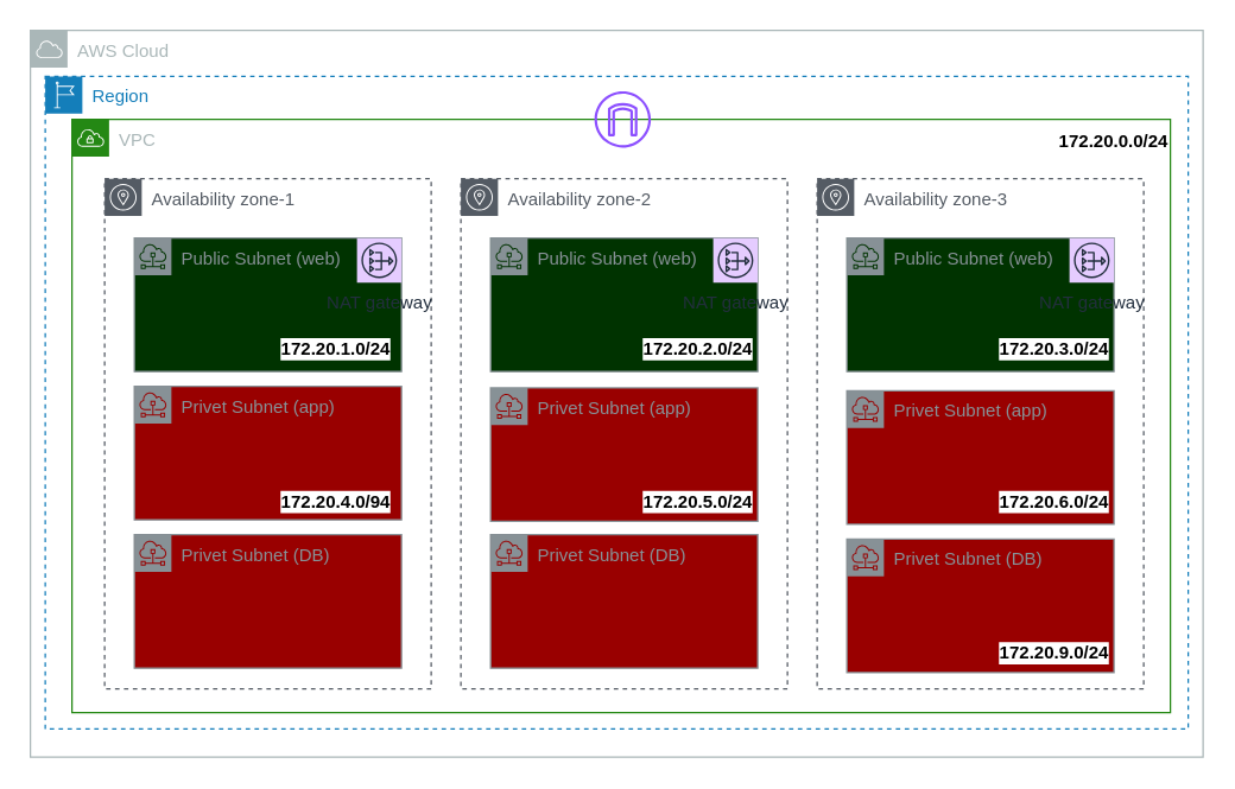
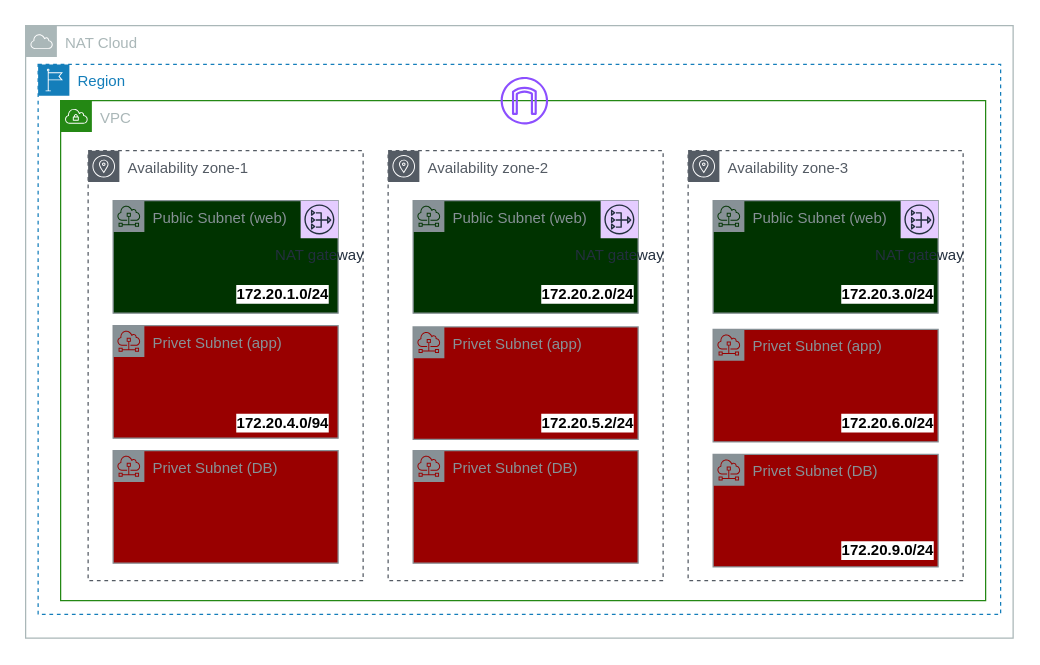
  <mxCell id="0" />
  <mxCell id="1" parent="0" />
- <mxCell id="2" value="AWS Cloud" style="sketch=0;outlineConnect=0;gradientColor=none;html=1;whiteSpace=wrap;fontSize=12;fontStyle=0;shape=mxgraph.aws4.group;grIcon=mxgraph.aws4.group_aws_cloud;strokeColor=#AAB7B8;fillColor=none;verticalAlign=top;align=left;spacingLeft=30;fontColor=#AAB7B8;dashed=0;" vertex="1" parent="1"><mxGeometry x="20" y="20" width="790" height="490" as="geometry" /></mxCell>
+ <mxCell id="2" value="NAT Cloud" style="sketch=0;outlineConnect=0;gradientColor=none;html=1;whiteSpace=wrap;fontSize=12;fontStyle=0;shape=mxgraph.aws4.group;grIcon=mxgraph.aws4.group_aws_cloud;strokeColor=#AAB7B8;fillColor=none;verticalAlign=top;align=left;spacingLeft=30;fontColor=#AAB7B8;dashed=0;" vertex="1" parent="1"><mxGeometry x="20" y="20" width="790" height="490" as="geometry" /></mxCell>
  <mxCell id="3" value="VPC" style="points=[[0,0],[0.25,0],[0.5,0],[0.75,0],[1,0],[1,0.25],[1,0.5],[1,0.75],[1,1],[0.75,1],[0.5,1],[0.25,1],[0,1],[0,0.75],[0,0.5],[0,0.25]];outlineConnect=0;gradientColor=none;html=1;whiteSpace=wrap;fontSize=12;fontStyle=0;container=1;pointerEvents=0;collapsible=0;recursiveResize=0;shape=mxgraph.aws4.group;grIcon=mxgraph.aws4.group_vpc;strokeColor=#248814;fillColor=none;verticalAlign=top;align=left;spacingLeft=30;fontColor=#AAB7B8;dashed=0;" vertex="1" parent="1"><mxGeometry x="48" y="80" width="740" height="400" as="geometry" /></mxCell>
  <mxCell id="4" value="" style="sketch=0;outlineConnect=0;fontColor=#232F3E;gradientColor=none;fillColor=#8C4FFF;strokeColor=none;dashed=0;verticalLabelPosition=bottom;verticalAlign=top;align=center;html=1;fontSize=12;fontStyle=0;aspect=fixed;pointerEvents=1;shape=mxgraph.aws4.internet_gateway;" vertex="1" parent="3"><mxGeometry x="352" y="-19" width="38" height="38" as="geometry" /></mxCell>
  <mxCell id="5" value="Availability zone-1" style="sketch=0;outlineConnect=0;gradientColor=none;html=1;whiteSpace=wrap;fontSize=12;fontStyle=0;shape=mxgraph.aws4.group;grIcon=mxgraph.aws4.group_availability_zone;strokeColor=#545B64;fillColor=none;verticalAlign=top;align=left;spacingLeft=30;fontColor=#545B64;dashed=1;" vertex="1" parent="1"><mxGeometry x="70" y="120" width="220" height="344" as="geometry" /></mxCell>
  <mxCell id="6" value="Public Subnet (web)" style="sketch=0;outlineConnect=0;gradientColor=none;html=1;whiteSpace=wrap;fontSize=12;fontStyle=0;shape=mxgraph.aws4.group;grIcon=mxgraph.aws4.group_subnet;strokeColor=#879196;fillColor=#003300;verticalAlign=top;align=left;spacingLeft=30;fontColor=#879196;dashed=0;points=[[0.35,0.15,0,0,0]];" vertex="1" parent="1"><mxGeometry x="90" y="160" width="180" height="90" as="geometry" /></mxCell>
  <mxCell id="7" value="Privet Subnet (app)" style="sketch=0;outlineConnect=0;gradientColor=none;html=1;whiteSpace=wrap;fontSize=12;fontStyle=0;shape=mxgraph.aws4.group;grIcon=mxgraph.aws4.group_subnet;strokeColor=#879196;fillColor=#990000;verticalAlign=top;align=left;spacingLeft=30;fontColor=#879196;dashed=0;" vertex="1" parent="1"><mxGeometry x="90" y="260" width="180" height="90" as="geometry" /></mxCell>
  <mxCell id="8" value="Privet Subnet (DB)" style="sketch=0;outlineConnect=0;gradientColor=none;html=1;whiteSpace=wrap;fontSize=12;fontStyle=0;shape=mxgraph.aws4.group;grIcon=mxgraph.aws4.group_subnet;strokeColor=#879196;fillColor=#990000;verticalAlign=top;align=left;spacingLeft=30;fontColor=#879196;dashed=0;" vertex="1" parent="1"><mxGeometry x="90" y="360" width="180" height="90" as="geometry" /></mxCell>
  <mxCell id="9" value="Availability zone-2" style="sketch=0;outlineConnect=0;gradientColor=none;html=1;whiteSpace=wrap;fontSize=12;fontStyle=0;shape=mxgraph.aws4.group;grIcon=mxgraph.aws4.group_availability_zone;strokeColor=#545B64;fillColor=none;verticalAlign=top;align=left;spacingLeft=30;fontColor=#545B64;dashed=1;" vertex="1" parent="1"><mxGeometry x="310" y="120" width="220" height="344" as="geometry" /></mxCell>
  <mxCell id="10" value="Availability zone-3" style="sketch=0;outlineConnect=0;gradientColor=none;html=1;whiteSpace=wrap;fontSize=12;fontStyle=0;shape=mxgraph.aws4.group;grIcon=mxgraph.aws4.group_availability_zone;strokeColor=#545B64;fillColor=none;verticalAlign=top;align=left;spacingLeft=30;fontColor=#545B64;dashed=1;" vertex="1" parent="1"><mxGeometry x="550" y="120" width="220" height="344" as="geometry" /></mxCell>
  <mxCell id="11" value="Public Subnet (web)" style="sketch=0;outlineConnect=0;gradientColor=none;html=1;whiteSpace=wrap;fontSize=12;fontStyle=0;shape=mxgraph.aws4.group;grIcon=mxgraph.aws4.group_subnet;strokeColor=#879196;fillColor=#003300;verticalAlign=top;align=left;spacingLeft=30;fontColor=#879196;dashed=0;" vertex="1" parent="1"><mxGeometry x="330" y="160" width="180" height="90" as="geometry" /></mxCell>
  <mxCell id="12" value="Privet Subnet (app)" style="sketch=0;outlineConnect=0;gradientColor=none;html=1;whiteSpace=wrap;fontSize=12;fontStyle=0;shape=mxgraph.aws4.group;grIcon=mxgraph.aws4.group_subnet;strokeColor=#879196;fillColor=#990000;verticalAlign=top;align=left;spacingLeft=30;fontColor=#879196;dashed=0;" vertex="1" parent="1"><mxGeometry x="330" y="261" width="180" height="90" as="geometry" /></mxCell>
  <mxCell id="13" value="Privet Subnet (DB)" style="sketch=0;outlineConnect=0;gradientColor=none;html=1;whiteSpace=wrap;fontSize=12;fontStyle=0;shape=mxgraph.aws4.group;grIcon=mxgraph.aws4.group_subnet;strokeColor=#879196;fillColor=#990000;verticalAlign=top;align=left;spacingLeft=30;fontColor=#879196;dashed=0;" vertex="1" parent="1"><mxGeometry x="330" y="360" width="180" height="90" as="geometry" /></mxCell>
  <mxCell id="14" value="Public Subnet (web)" style="sketch=0;outlineConnect=0;gradientColor=none;html=1;whiteSpace=wrap;fontSize=12;fontStyle=0;shape=mxgraph.aws4.group;grIcon=mxgraph.aws4.group_subnet;strokeColor=#879196;fillColor=#003300;verticalAlign=top;align=left;spacingLeft=30;fontColor=#879196;dashed=0;" vertex="1" parent="1"><mxGeometry x="570" y="160" width="180" height="90" as="geometry" /></mxCell>
  <mxCell id="15" value="Privet Subnet (app)" style="sketch=0;outlineConnect=0;gradientColor=none;html=1;whiteSpace=wrap;fontSize=12;fontStyle=0;shape=mxgraph.aws4.group;grIcon=mxgraph.aws4.group_subnet;strokeColor=#879196;fillColor=#990000;verticalAlign=top;align=left;spacingLeft=30;fontColor=#879196;dashed=0;" vertex="1" parent="1"><mxGeometry x="570" y="263" width="180" height="90" as="geometry" /></mxCell>
  <mxCell id="16" value="Privet Subnet (DB)" style="sketch=0;outlineConnect=0;gradientColor=none;html=1;whiteSpace=wrap;fontSize=12;fontStyle=0;shape=mxgraph.aws4.group;grIcon=mxgraph.aws4.group_subnet;strokeColor=#879196;fillColor=#990000;verticalAlign=top;align=left;spacingLeft=30;fontColor=#879196;dashed=0;" vertex="1" parent="1"><mxGeometry x="570" y="363" width="180" height="90" as="geometry" /></mxCell>
  <mxCell id="17" value="Region" style="points=[[0,0],[0.25,0],[0.5,0],[0.75,0],[1,0],[1,0.25],[1,0.5],[1,0.75],[1,1],[0.75,1],[0.5,1],[0.25,1],[0,1],[0,0.75],[0,0.5],[0,0.25]];outlineConnect=0;gradientColor=none;html=1;whiteSpace=wrap;fontSize=12;fontStyle=0;container=1;pointerEvents=0;collapsible=0;recursiveResize=0;shape=mxgraph.aws4.group;grIcon=mxgraph.aws4.group_region;strokeColor=#147EBA;fillColor=none;verticalAlign=top;align=left;spacingLeft=30;fontColor=#147EBA;dashed=1;" vertex="1" parent="1"><mxGeometry x="30" y="51" width="770" height="440" as="geometry" /></mxCell>
- <mxCell id="18" value="&lt;b&gt;172.20.5.0/24&lt;/b&gt;" style="text;html=1;strokeColor=none;fillColor=none;align=center;verticalAlign=middle;whiteSpace=wrap;rounded=0;labelBorderColor=none;labelBackgroundColor=default;" vertex="1" parent="17"><mxGeometry x="410" y="272" width="60" height="30" as="geometry" /></mxCell>
+ <mxCell id="18" value="&lt;b&gt;172.20.5.2/24&lt;/b&gt;" style="text;html=1;strokeColor=none;fillColor=none;align=center;verticalAlign=middle;whiteSpace=wrap;rounded=0;labelBorderColor=none;labelBackgroundColor=default;" vertex="1" parent="17"><mxGeometry x="410" y="272" width="60" height="30" as="geometry" /></mxCell>
  <mxCell id="19" value="NAT gateway" style="sketch=0;outlineConnect=0;fontColor=#232F3E;gradientColor=none;strokeColor=#232F3E;fillColor=#E5CCFF;dashed=0;verticalLabelPosition=bottom;verticalAlign=top;align=center;html=1;fontSize=12;fontStyle=0;aspect=fixed;shape=mxgraph.aws4.resourceIcon;resIcon=mxgraph.aws4.nat_gateway;" vertex="1" parent="1"><mxGeometry x="240" y="160" width="30" height="30" as="geometry" /></mxCell>
  <mxCell id="20" value="NAT gateway" style="sketch=0;outlineConnect=0;fontColor=#232F3E;gradientColor=none;strokeColor=#232F3E;fillColor=#E5CCFF;dashed=0;verticalLabelPosition=bottom;verticalAlign=top;align=center;html=1;fontSize=12;fontStyle=0;aspect=fixed;shape=mxgraph.aws4.resourceIcon;resIcon=mxgraph.aws4.nat_gateway;" vertex="1" parent="1"><mxGeometry x="480" y="160" width="30" height="30" as="geometry" /></mxCell>
  <mxCell id="21" value="NAT gateway" style="sketch=0;outlineConnect=0;fontColor=#232F3E;gradientColor=none;strokeColor=#232F3E;fillColor=#E5CCFF;dashed=0;verticalLabelPosition=bottom;verticalAlign=top;align=center;html=1;fontSize=12;fontStyle=0;aspect=fixed;shape=mxgraph.aws4.resourceIcon;resIcon=mxgraph.aws4.nat_gateway;" vertex="1" parent="1"><mxGeometry x="720" y="160" width="30" height="30" as="geometry" /></mxCell>
  <mxCell id="22" value="&lt;b&gt;172.20.1.0/24&lt;/b&gt;" style="text;html=1;strokeColor=none;fillColor=none;align=center;verticalAlign=middle;whiteSpace=wrap;rounded=0;labelBorderColor=none;labelBackgroundColor=default;" vertex="1" parent="1"><mxGeometry x="196" y="220" width="60" height="30" as="geometry" /></mxCell>
  <mxCell id="23" value="&lt;b&gt;172.20.2.0/24&lt;/b&gt;" style="text;html=1;strokeColor=none;fillColor=none;align=center;verticalAlign=middle;whiteSpace=wrap;rounded=0;labelBorderColor=none;labelBackgroundColor=default;" vertex="1" parent="1"><mxGeometry x="440" y="220" width="60" height="30" as="geometry" /></mxCell>
  <mxCell id="24" value="&lt;b&gt;172.20.3.0/24&lt;/b&gt;" style="text;html=1;strokeColor=none;fillColor=none;align=center;verticalAlign=middle;whiteSpace=wrap;rounded=0;labelBorderColor=none;labelBackgroundColor=default;" vertex="1" parent="1"><mxGeometry x="680" y="220" width="60" height="30" as="geometry" /></mxCell>
  <mxCell id="25" value="&lt;b&gt;172.20.4.0/94&lt;/b&gt;" style="text;html=1;strokeColor=none;fillColor=none;align=center;verticalAlign=middle;whiteSpace=wrap;rounded=0;labelBorderColor=none;labelBackgroundColor=default;" vertex="1" parent="1"><mxGeometry x="196" y="323" width="60" height="30" as="geometry" /></mxCell>
  <mxCell id="26" value="&lt;b&gt;172.20.6.0/24&lt;/b&gt;" style="text;html=1;strokeColor=none;fillColor=none;align=center;verticalAlign=middle;whiteSpace=wrap;rounded=0;labelBorderColor=none;labelBackgroundColor=default;" vertex="1" parent="1"><mxGeometry x="680" y="323" width="60" height="30" as="geometry" /></mxCell>
  <mxCell id="27" value="&lt;b&gt;172.20.9.0/24&lt;/b&gt;" style="text;html=1;strokeColor=none;fillColor=none;align=center;verticalAlign=middle;whiteSpace=wrap;rounded=0;labelBorderColor=none;labelBackgroundColor=default;" vertex="1" parent="1"><mxGeometry x="680" y="425" width="60" height="30" as="geometry" /></mxCell>
- <mxCell id="28" value="&lt;b&gt;172.20.0.0/24&lt;/b&gt;" style="text;html=1;strokeColor=none;fillColor=none;align=center;verticalAlign=middle;whiteSpace=wrap;rounded=0;labelBorderColor=none;labelBackgroundColor=default;" vertex="1" parent="1"><mxGeometry x="720" y="80" width="60" height="30" as="geometry" /></mxCell>
